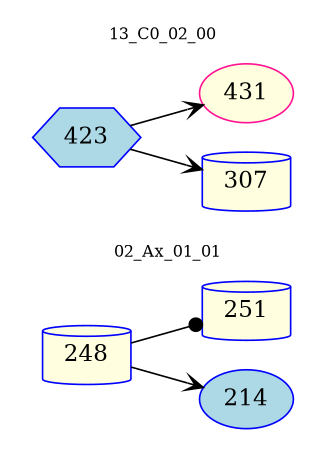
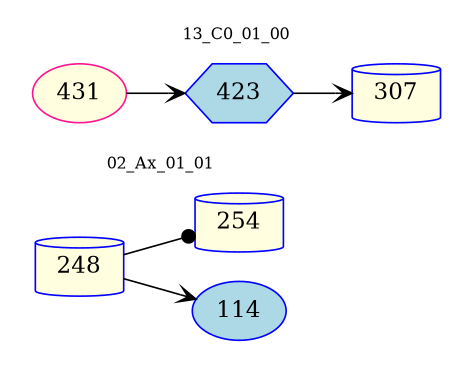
  digraph {
    rankdir=LR
    node [color=blue fillcolor=lightyellow shape=cylinder style=filled]
    edge [arrowhead=vee color=black]
    n1 [label=248]
-   n2 [fillcolor=lightblue label=214 shape=ellipse]
-   n3 [label=251]
+   n2 [fillcolor=lightblue label=114 shape=ellipse]
+   n3 [label=254]
    n4 [fillcolor=lightblue label=423 shape=hexagon]
    n5 [label=307]
    n6 [color=deeppink label=431 shape=ellipse]
    subgraph cluster_1 {
      color=white
      fontsize=10
      label="02_Ax_01_01"
      n1
      n2
      n3
    }
    subgraph cluster_2 {
      color=white
      fontsize=10
-     label="13_C0_02_00"
+     label="13_C0_01_00"
      n4
      n5
      n6
    }
    n1 -> n2
    n1 -> n3 [arrowhead=dot]
    n4 -> n5
-   n4 -> n6
+   n6 -> n4
  }
